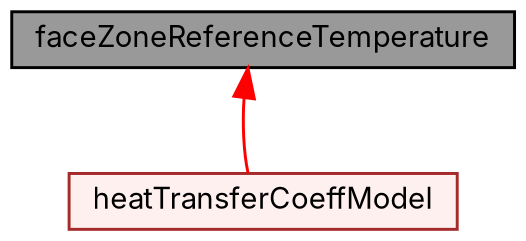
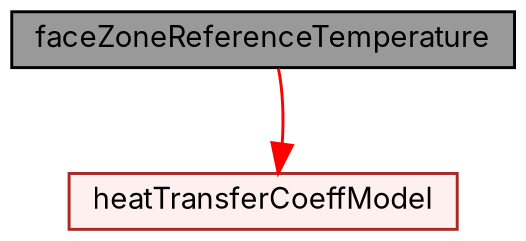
  digraph {
    fontname=Inter
    node [fontname=Inter fontsize=10 shape=box style=filled]
    n1 [color=black fillcolor=grey60 fontcolor=black height=0.2 label=faceZoneReferenceTemperature width=0.4]
    n2 [color=brown fillcolor="#FFF0F0" height=0.2 label=heatTransferCoeffModel width=0.4]
-   n1 -> n2 [color=red dir=back fontname=Inter fontsize=10 labelfontname=Helvetica labelfontsize=10 style=solid]
+   n2 -> n1 [color=red dir=back fontname=Inter fontsize=10 labelfontname=Helvetica labelfontsize=10 style=solid]
  }
